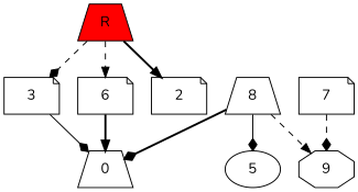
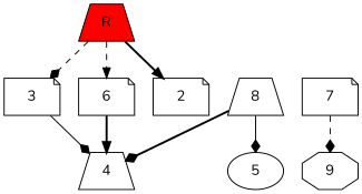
  digraph {
    fontname=Nunito
    node [fontname=Nunito shape=note]
    edge [arrowhead=diamond fontname=Nunito style=dashed]
-   4 [shape=trapezium label=0]
+   4 [shape=trapezium]
    5 [shape=ellipse]
    3
    6
    9 [shape=octagon]
    7
    8 [shape=trapezium]
    R [fillcolor="#ff0000" shape=trapezium style=filled]
    2
    3 -> 4 [style=solid]
    6 -> 4 [arrowhead=normal style=bold]
    7 -> 9
    8 -> 4 [style=bold]
    8 -> 5 [style=solid]
-   8 -> 9 [arrowhead=normal]
    R -> 3
    R -> 6 [arrowhead=normal]
    R -> 2 [arrowhead=normal style=bold]
  }
